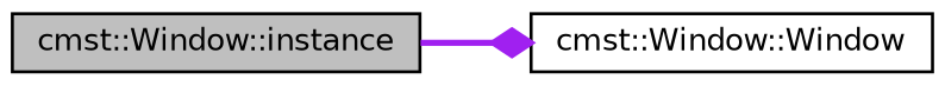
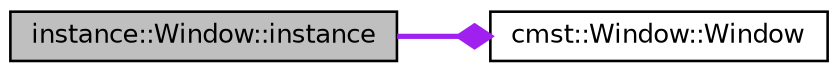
  digraph {
    rankdir=LR
    node [color=black fontname=Helvetica fontsize=10 shape=record style=filled]
-   n1 [fillcolor=grey75 fontcolor=black height=0.2 label="cmst::Window::instance" width=0.4]
+   n1 [fillcolor=grey75 fontcolor=black height=0.2 label="instance::Window::instance" width=0.4]
    n2 [fillcolor=white height=0.2 label="cmst::Window::Window" width=0.4]
    n1 -> n2 [color=purple fontname=Helvetica fontsize=10 labelfontname=Helvetica labelfontsize=10 style=bold arrowhead=diamond]
  }
